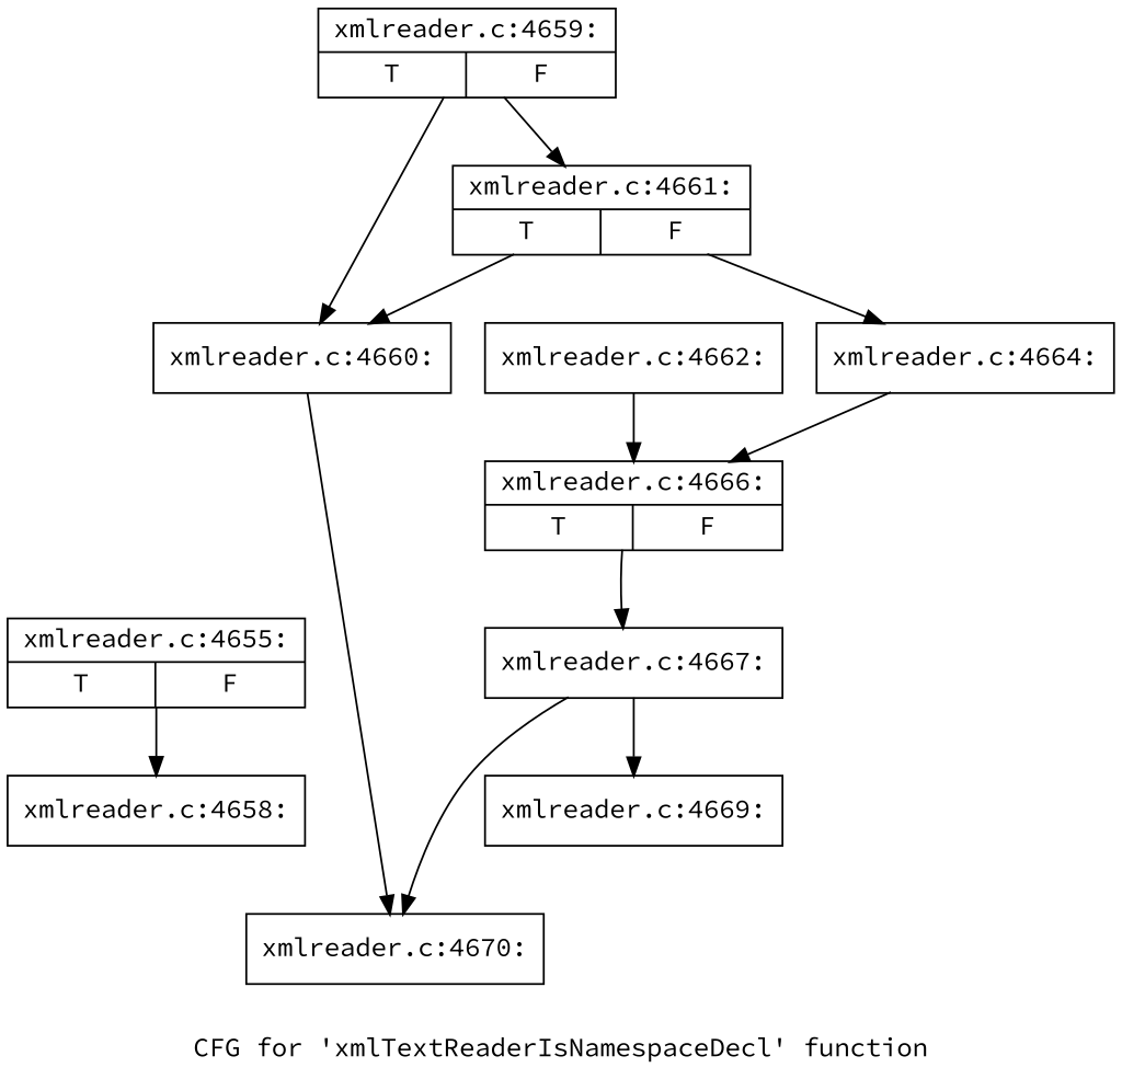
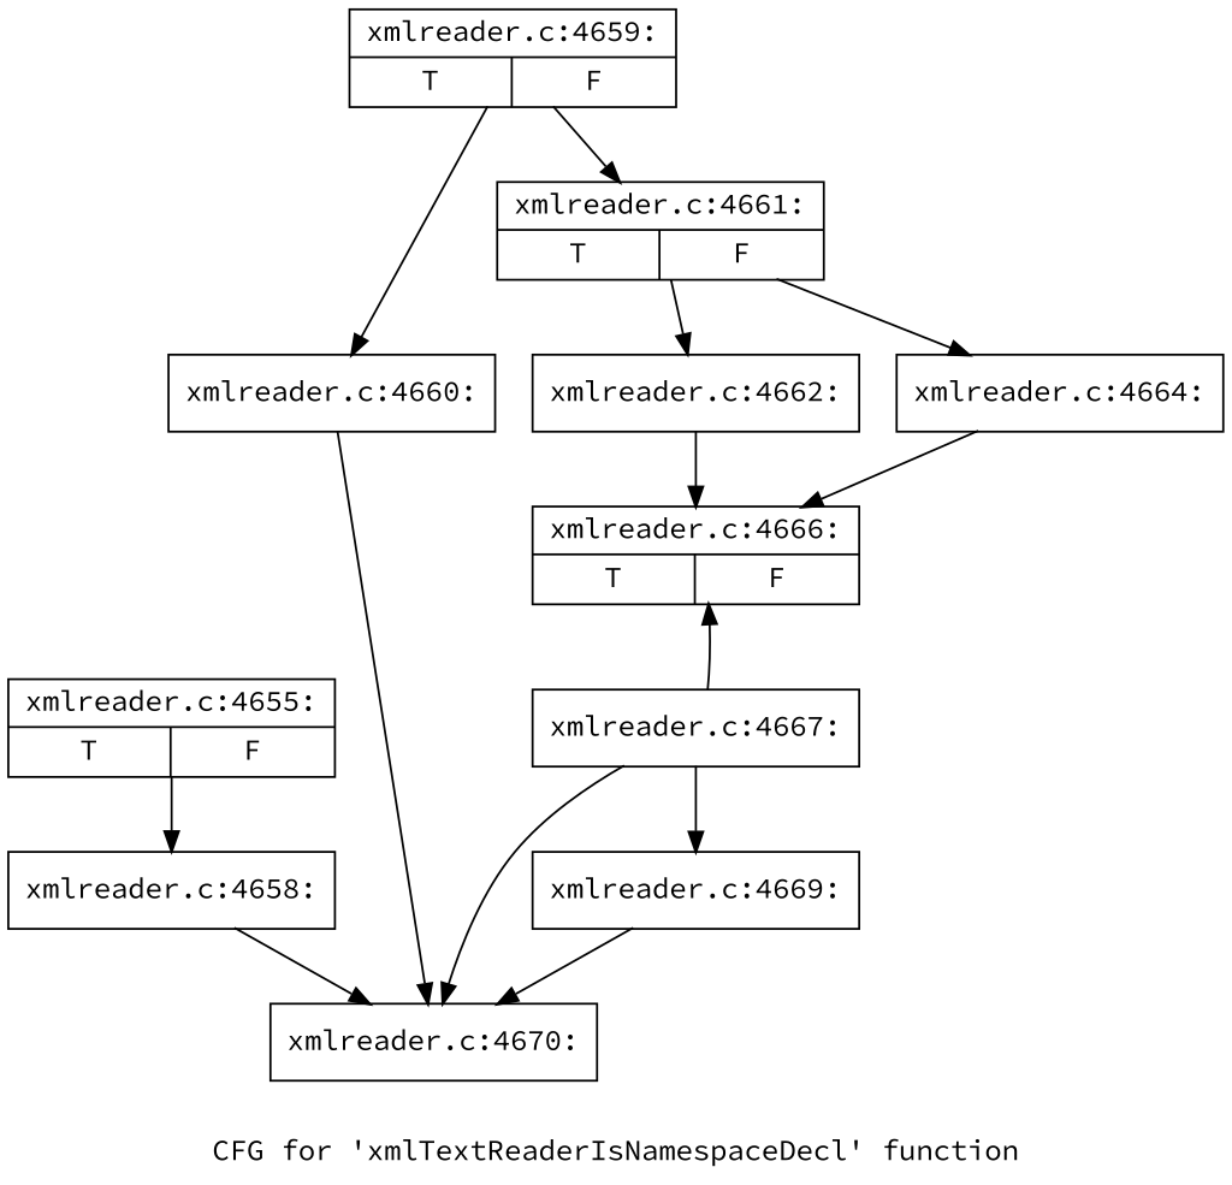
  digraph {
    fontname="Source Code Pro"
    label="CFG for 'xmlTextReaderIsNamespaceDecl' function"
    node [fontname="Source Code Pro" shape=record]
    edge [fontname="Source Code Pro"]
    n1 [label="{xmlreader.c:4655:|{<s0>T|<s1>F}}"]
    n2 [label="{xmlreader.c:4658:}"]
    n3 [label="{xmlreader.c:4670:}"]
    n4 [label="{xmlreader.c:4659:|{<s0>T|<s1>F}}"]
    n5 [label="{xmlreader.c:4660:}"]
    n6 [label="{xmlreader.c:4661:|{<s0>T|<s1>F}}"]
    n7 [label="{xmlreader.c:4662:}"]
    n8 [label="{xmlreader.c:4664:}"]
    n9 [label="{xmlreader.c:4666:|{<s0>T|<s1>F}}"]
    n10 [label="{xmlreader.c:4667:}"]
    n11 [label="{xmlreader.c:4669:}"]
    n1 -> n2
+   n2 -> n3
    n4 -> n5
    n4 -> n6
    n5 -> n3
-   n6 -> n5
+   n6 -> n7
    n6 -> n8
    n7 -> n9
    n8 -> n9
-   n9 -> n10
+   n10 -> n9
    n10 -> n3
    n10 -> n11
+   n11 -> n3
  }
